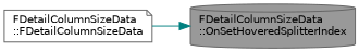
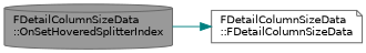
  digraph {
    rankdir=RL
    node [fontname=Helvetica fontsize=10 style=filled]
    n1 [color=gray40 fillcolor=grey60 fontcolor=black height=0.2 label="FDetailColumnSizeData\l::OnSetHoveredSplitterIndex" shape=cylinder width=0.4]
    n2 [color=grey40 fillcolor=white height=0.2 label="FDetailColumnSizeData\l::FDetailColumnSizeData" shape=note width=0.4]
-   n1 -> n2 [color=teal dir=back fontname=Helvetica fontsize=10 labelfontname=Helvetica labelfontsize=10 style=solid]
+   n2 -> n1 [color=teal dir=back fontname=Helvetica fontsize=10 labelfontname=Helvetica labelfontsize=10 style=solid]
  }
